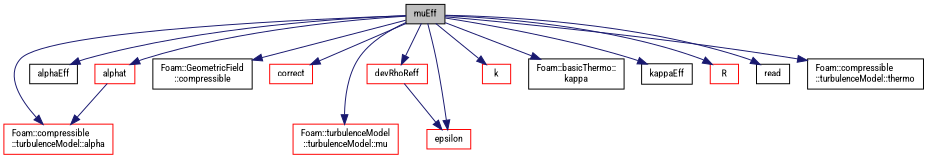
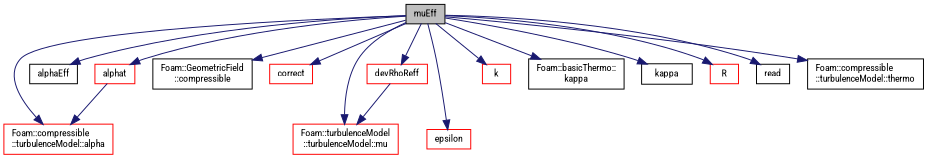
  digraph {
    fontname="Roboto Condensed"
    rankdir=TB
    node [color=red fontname="Roboto Condensed" fontsize=10 shape=record]
    edge [color=midnightblue fontname="Roboto Condensed" fontsize=10 labelfontname=FreeSans labelfontsize=10 style=solid]
    n1 [color=black fillcolor=grey75 fontcolor=black height=0.2 label=muEff style=filled width=0.4]
    n2 [height=0.2 label="Foam::compressible\l::turbulenceModel::alpha" width=0.4]
    n3 [color=black height=0.2 label=alphaEff width=0.4]
    n4 [height=0.2 label=alphat width=0.4]
    n5 [color=black height=0.2 label="Foam::GeometricField\l::compressible" width=0.4]
    n6 [height=0.2 label=correct width=0.4]
    n7 [height=0.2 label=devRhoReff width=0.4]
    n8 [height=0.2 label="Foam::turbulenceModel\l::turbulenceModel::mu" width=0.4]
    n9 [height=0.2 label=epsilon width=0.4]
    n10 [height=0.2 label=k width=0.4]
    n11 [color=black height=0.2 label="Foam::basicThermo::\lkappa" width=0.4]
-   n12 [color=black height=0.2 label=kappaEff width=0.4]
+   n12 [color=black height=0.2 label=kappa width=0.4]
    n13 [height=0.2 label=R width=0.4]
    n14 [color=black height=0.2 label=read width=0.4]
    n15 [color=black height=0.2 label="Foam::compressible\l::turbulenceModel::thermo" width=0.4]
    n1 -> n2
    n1 -> n3
    n1 -> n4
    n1 -> n5
    n1 -> n6
    n1 -> n7
    n1 -> n8
    n1 -> n9
    n1 -> n10
    n1 -> n11
    n1 -> n12
    n1 -> n13
    n1 -> n14
    n1 -> n15
    n4 -> n2
-   n7 -> n9
+   n7 -> n8
  }
